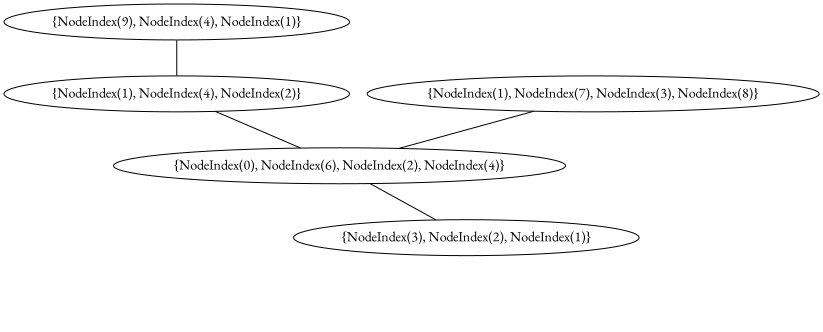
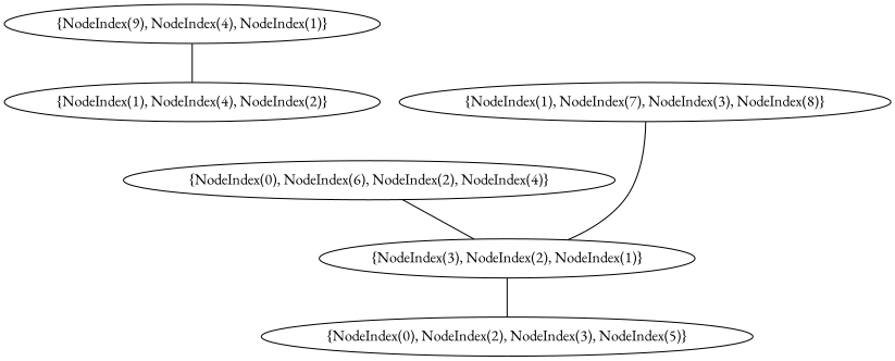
  graph {
    fontname="EB Garamond"
    node [fontname="EB Garamond"]
    edge [fontname="EB Garamond"]
+   n1 [label="{NodeIndex(0), NodeIndex(2), NodeIndex(3), NodeIndex(5)}"]
    n2 [label="{NodeIndex(0), NodeIndex(6), NodeIndex(2), NodeIndex(4)}"]
    n3 [label="{NodeIndex(3), NodeIndex(2), NodeIndex(1)}"]
    n4 [label="{NodeIndex(1), NodeIndex(7), NodeIndex(3), NodeIndex(8)}"]
    n5 [label="{NodeIndex(1), NodeIndex(4), NodeIndex(2)}"]
    n6 [label="{NodeIndex(9), NodeIndex(4), NodeIndex(1)}"]
    n2 -- n3
-   n4 -- n2
-   n5 -- n2
+   n3 -- n1
+   n4 -- n3
    n6 -- n5
  }
